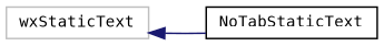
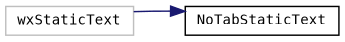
  digraph {
    rankdir=LR
    fontname="DejaVu Sans Mono"
    node [fillcolor=white fontname="DejaVu Sans Mono" fontsize=10 shape=record style=filled]
    n1 [color=grey75 height=0.2 label=wxStaticText width=0.4]
    n2 [color=black height=0.2 label=NoTabStaticText width=0.4]
-   n1 -> n2 [color=midnightblue dir=back fontname="DejaVu Sans Mono" fontsize=10 labelfontname=Sans labelfontsize=10 style=solid]
+   n2 -> n1 [color=midnightblue dir=back fontname="DejaVu Sans Mono" fontsize=10 labelfontname=Sans labelfontsize=10 style=solid]
  }
